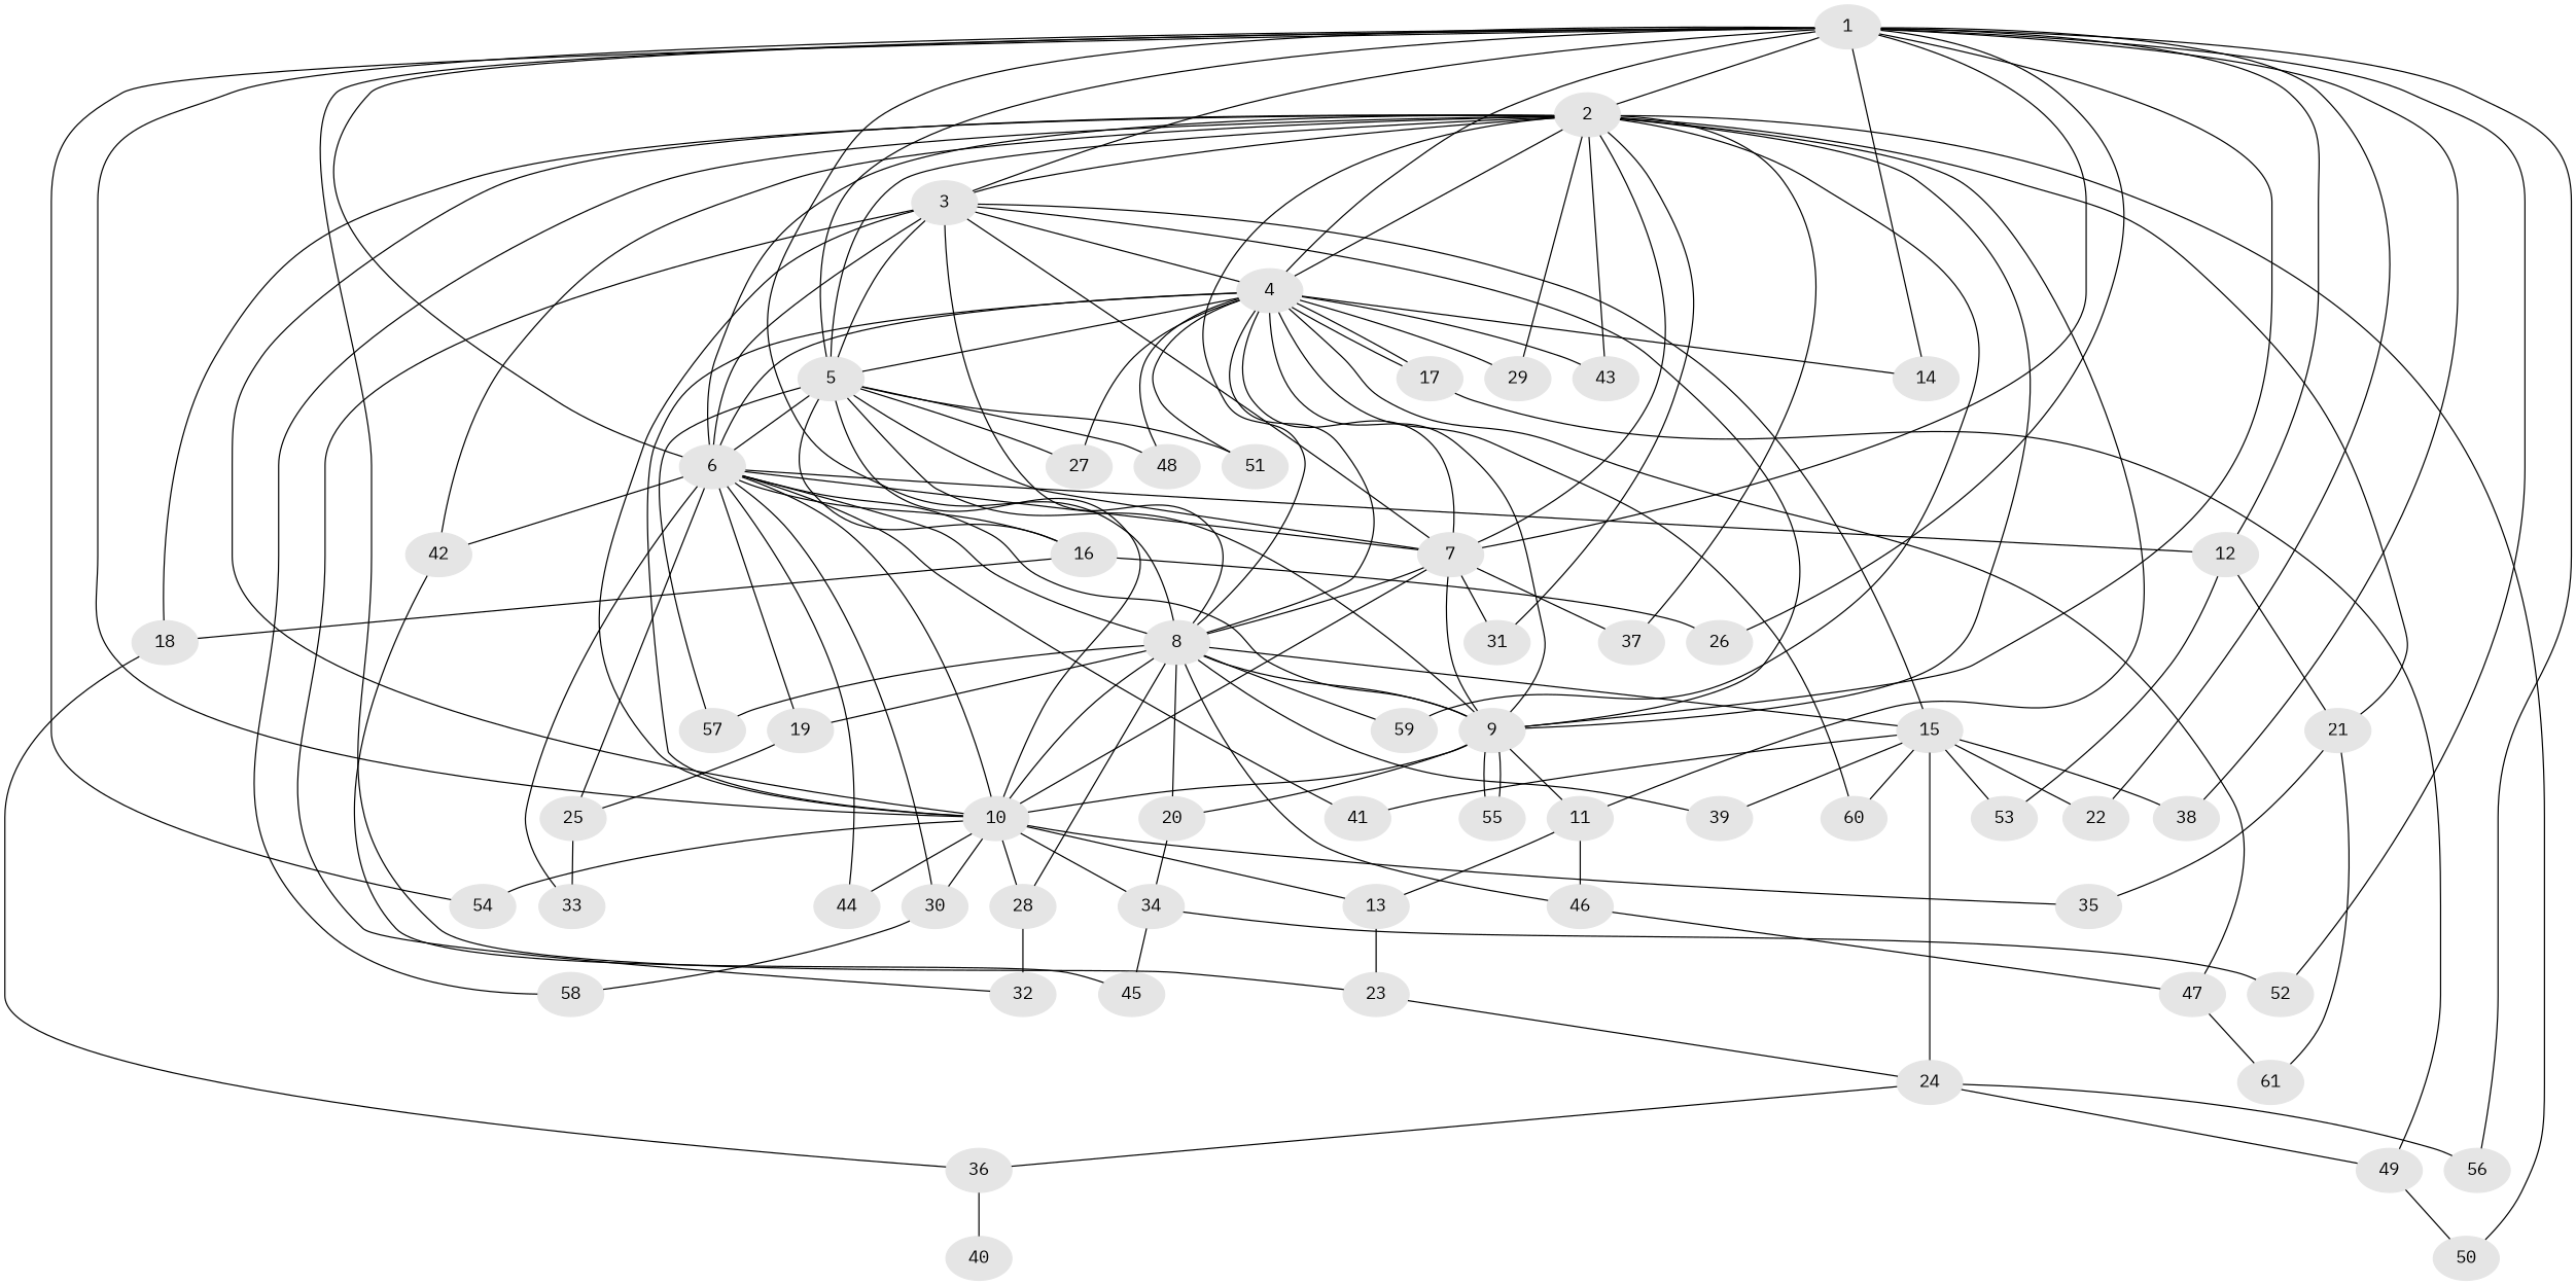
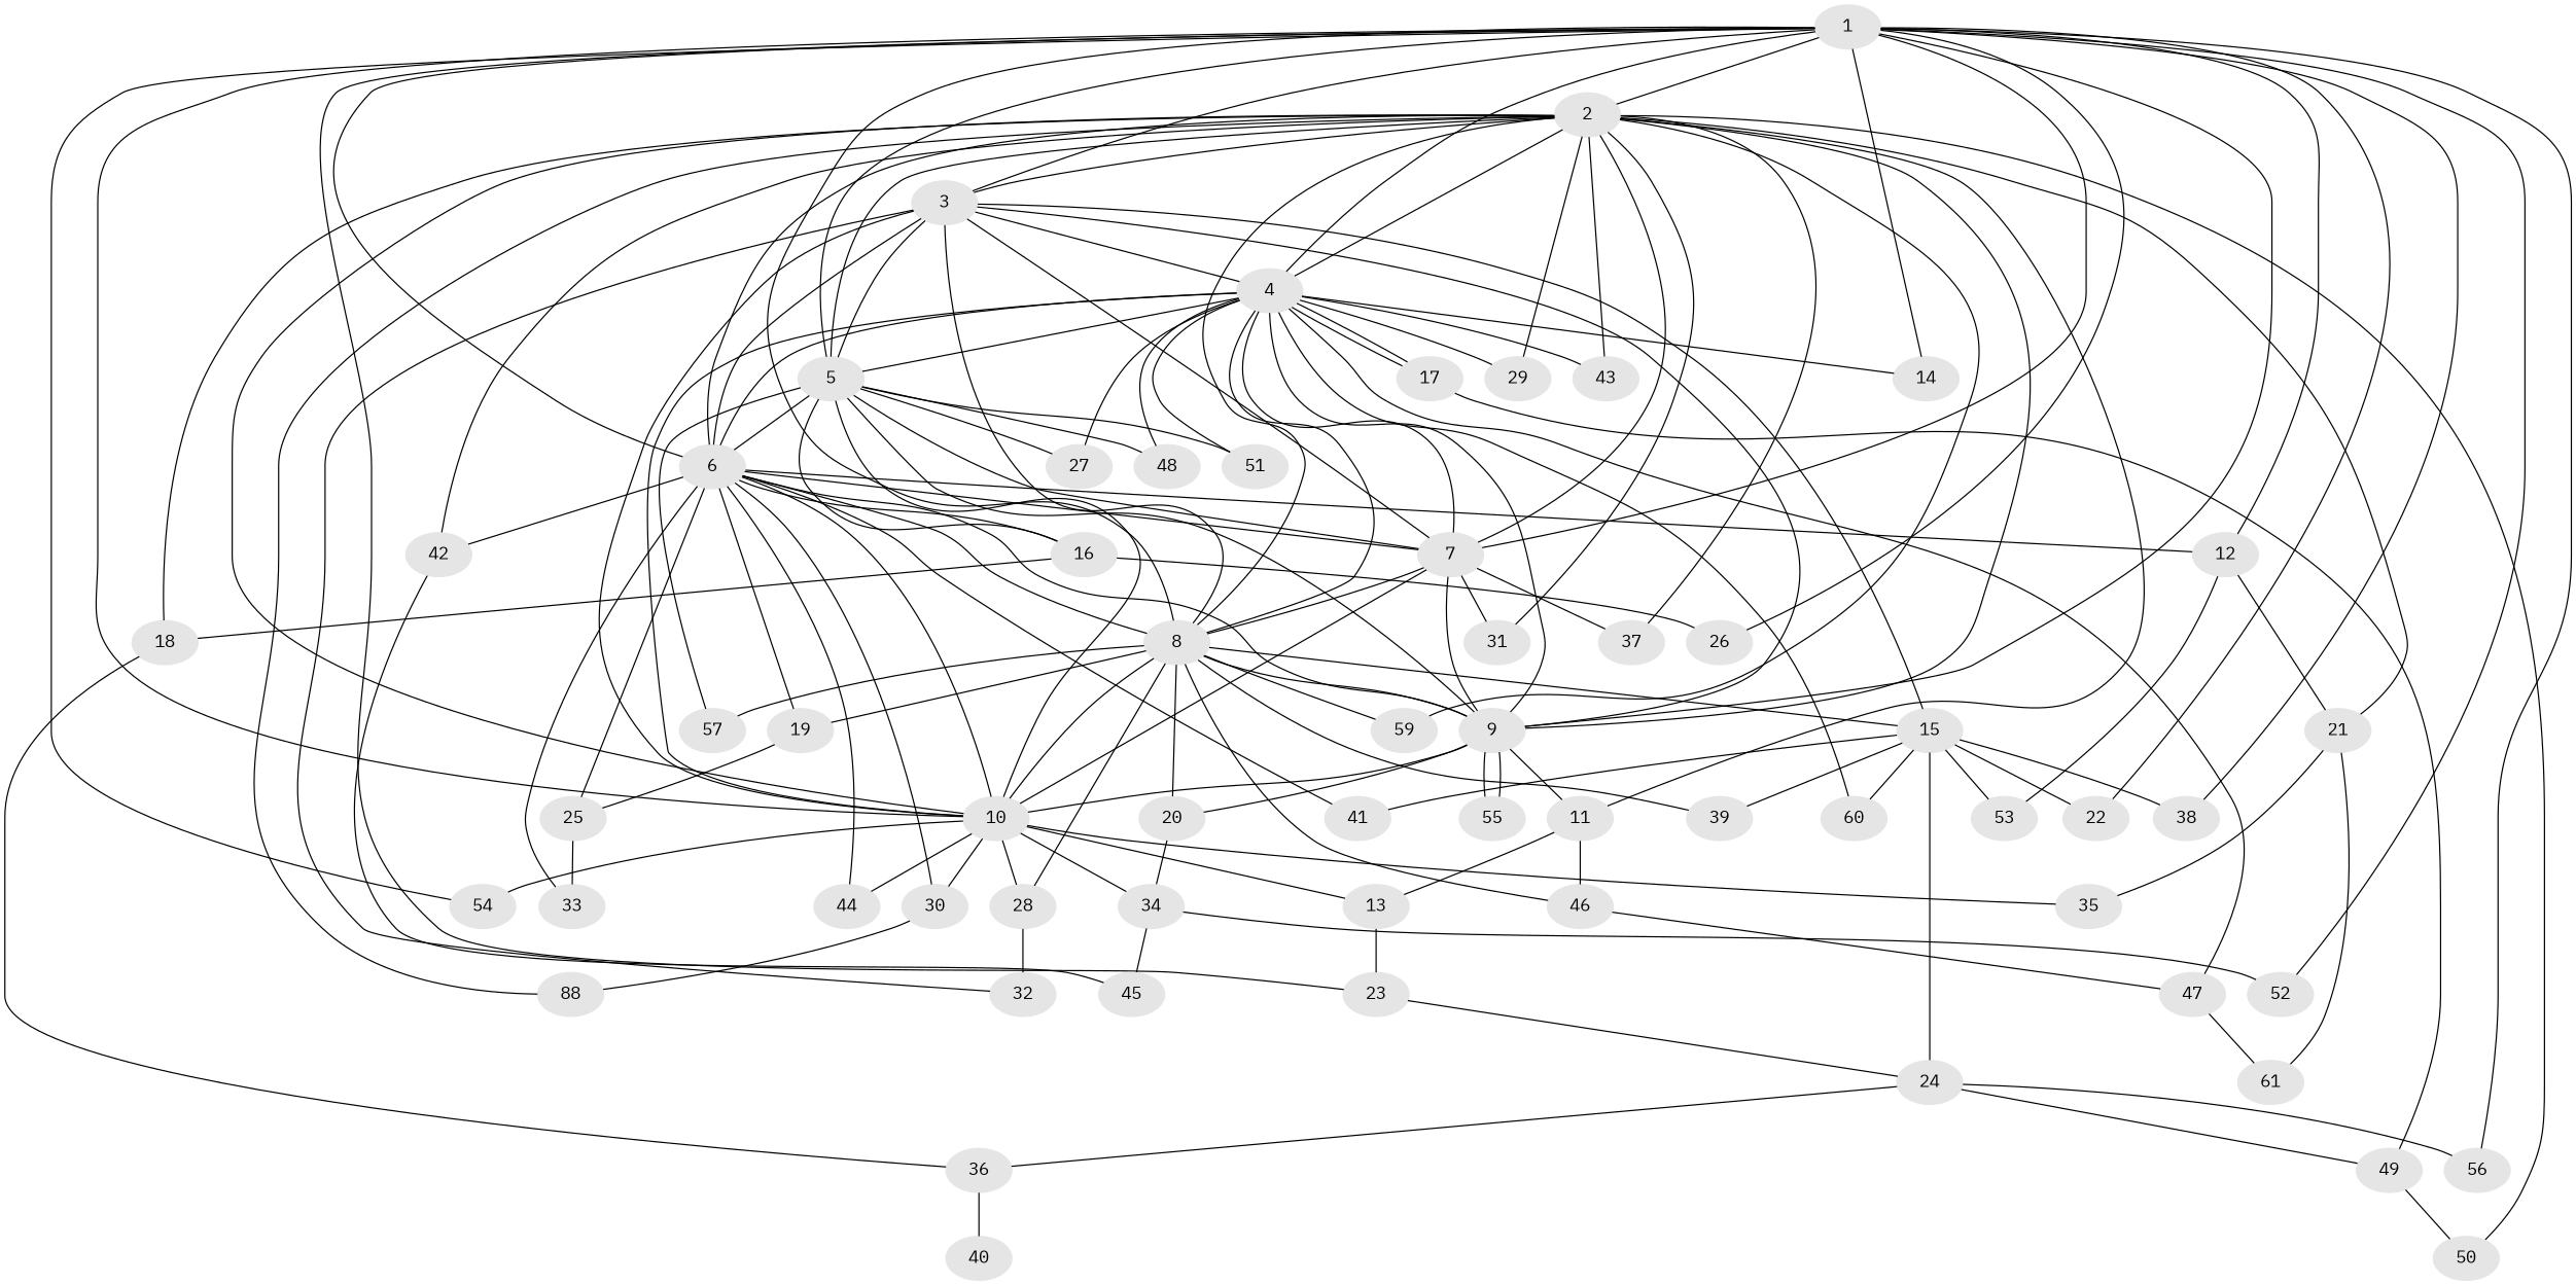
  graph {
    fontname="IBM Plex Mono"
    node [color=gray90 fontname="IBM Plex Mono" style=filled]
    edge [fontname="IBM Plex Mono"]
    1
    2
    3
    4
    5
    6
    7
    8
    9
    10
    12
    14
    22
    23
    26
    38
    52
    54
    56
    11
    18
    21
    29
    31
    37
    42
    43
    50
-   58
+   58 [label=88]
    59
    15
    32
    17
    27
    47
    48
    51
    60
    16
    57
    19
    25
    30
    33
    41
    44
    20
    28
    39
    46
    55
    13
    34
    35
    53
    24
    36
    61
    45
    49
    40
    1 -- 2
    1 -- 3
    1 -- 4
    1 -- 5
    1 -- 6
    1 -- 7
    1 -- 8
    1 -- 9
    1 -- 10
    1 -- 12
    1 -- 14
    1 -- 22
    1 -- 23
    1 -- 26
    1 -- 38
    1 -- 52
    1 -- 54
    1 -- 56
    2 -- 3
    2 -- 4
    2 -- 5
    2 -- 6
    2 -- 7
    2 -- 8
    2 -- 9
    2 -- 10
    2 -- 11
    2 -- 18
    2 -- 21
    2 -- 29
    2 -- 31
    2 -- 37
    2 -- 42
    2 -- 43
    2 -- 50
    2 -- 58
    2 -- 59
    3 -- 4
    3 -- 5
    3 -- 6
    3 -- 7
    3 -- 8
    3 -- 9
    3 -- 10
    3 -- 15
    3 -- 32
    4 -- 5
    4 -- 6
    4 -- 7
    4 -- 8
    4 -- 9
    4 -- 10
    4 -- 14
    4 -- 29
    4 -- 43
    4 -- 17
    4 -- 17
    4 -- 27
    4 -- 47
    4 -- 48
    4 -- 51
    4 -- 60
    5 -- 6
    5 -- 7
    5 -- 9
    5 -- 10
    5 -- 27
    5 -- 48
    5 -- 51
    5 -- 16
    5 -- 57
    6 -- 7
    6 -- 8
    6 -- 9
    6 -- 10
    6 -- 12
    6 -- 42
    6 -- 16
    6 -- 19
    6 -- 25
    6 -- 30
    6 -- 33
    6 -- 41
    6 -- 44
    7 -- 8
    7 -- 9
    7 -- 10
    7 -- 31
    7 -- 37
    8 -- 9
    8 -- 10
    8 -- 59
    8 -- 15
    8 -- 57
    8 -- 19
    8 -- 20
    8 -- 28
    8 -- 39
    8 -- 46
    9 -- 10
    9 -- 11
    9 -- 20
    9 -- 55
    9 -- 55
    10 -- 54
    10 -- 30
    10 -- 44
    10 -- 28
    10 -- 13
    10 -- 34
    10 -- 35
    12 -- 21
    12 -- 53
    23 -- 24
    11 -- 46
    11 -- 13
    18 -- 36
    21 -- 35
    21 -- 61
    42 -- 45
    15 -- 22
    15 -- 38
    15 -- 60
    15 -- 41
    15 -- 39
    15 -- 53
    15 -- 24
    17 -- 49
    47 -- 61
    16 -- 26
    16 -- 18
    19 -- 25
    25 -- 33
    30 -- 58
    20 -- 34
    28 -- 32
    46 -- 47
    13 -- 23
    34 -- 52
    34 -- 45
    24 -- 56
    24 -- 36
    24 -- 49
    36 -- 40
    49 -- 50
  }
